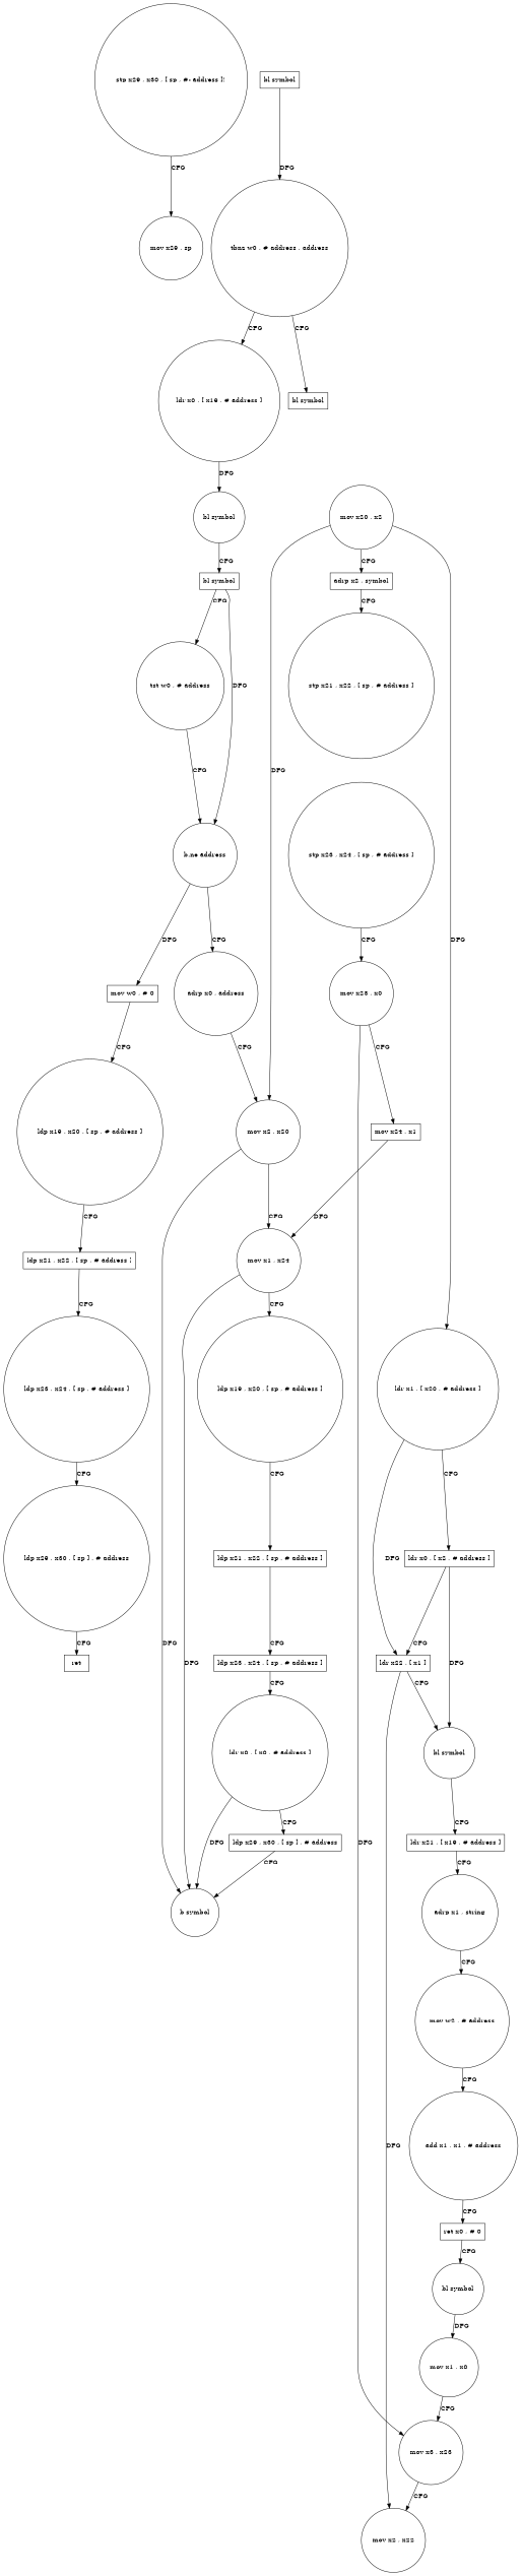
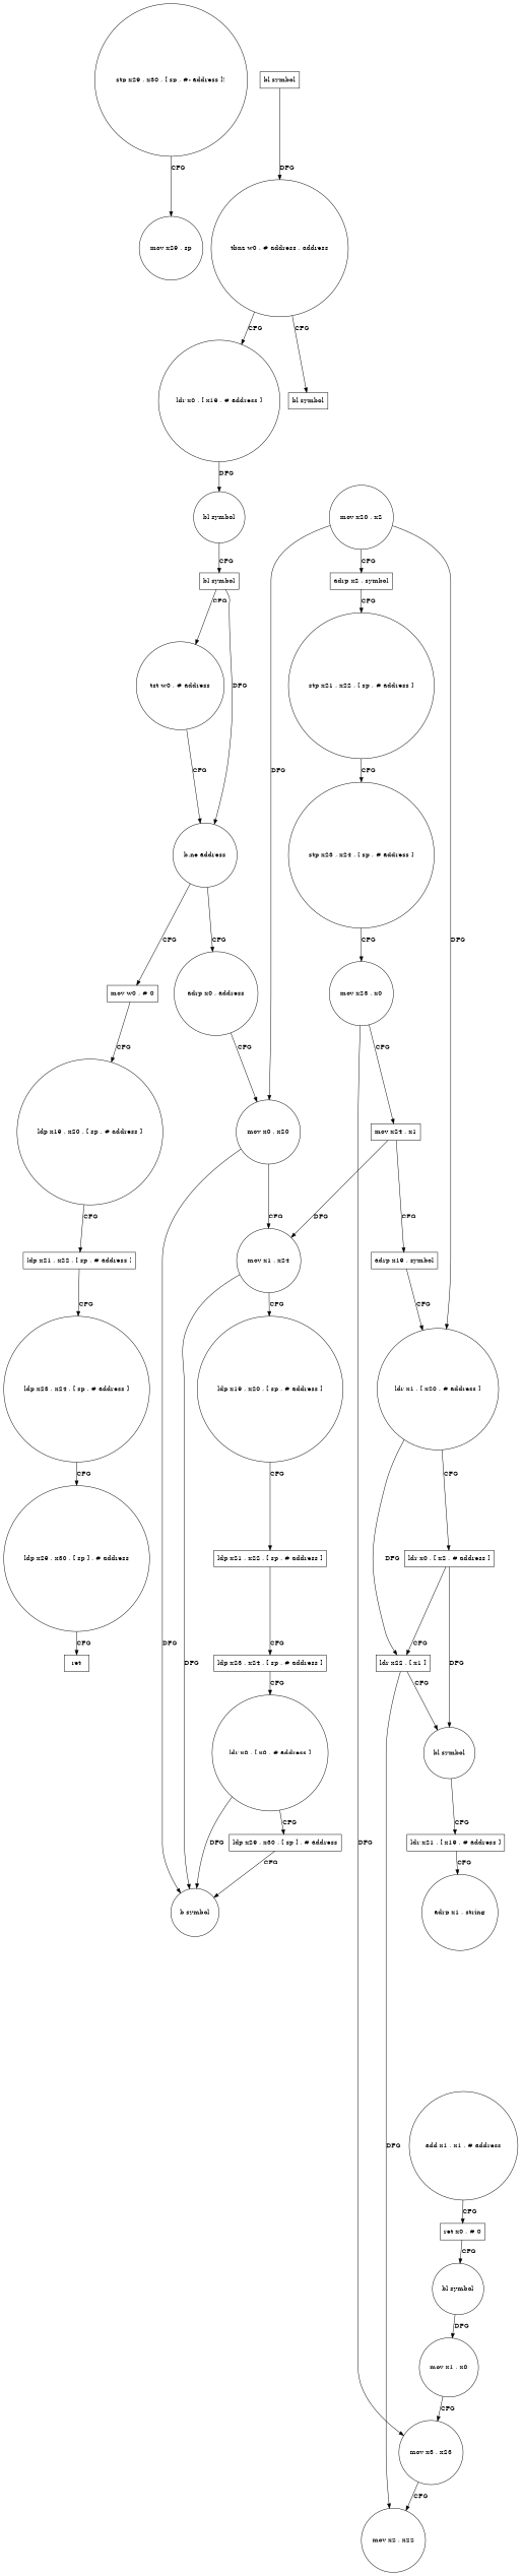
  digraph {
    node [shape=circle]
    n1 [label="stp x29 , x30 , [ sp , #- address ]!"]
    n2 [label="mov x29 , sp"]
    n3 [label="mov x20 , x2"]
    n4 [label="adrp x2 , symbol" shape=box]
    n5 [label="ldr x1 , [ x20 , # address ]"]
-   n6 [label="mov x2 , x20"]
+   n6 [label="mov x0 , x20"]
    n7 [label="stp x21 , x22 , [ sp , # address ]"]
    n8 [label="ldr x0 , [ x2 , # address ]" shape=box]
    n9 [label="ldr x22 , [ x1 ]" shape=box]
    n10 [label="mov x1 , x24"]
    n11 [label="b symbol"]
    n12 [label="stp x23 , x24 , [ sp , # address ]"]
    n13 [label="mov x23 , x0"]
    n14 [label="mov x24 , x1" shape=box]
    n15 [label="mov x3 , x23"]
+   n16 [label="adrp x19 , symbol" shape=box]
    n17 [label="mov x2 , x22"]
    n18 [label="ldp x19 , x20 , [ sp , # address ]"]
    n19 [label="bl symbol"]
    n20 [label="ldr x21 , [ x19 , # address ]" shape=box]
    n21 [label="adrp x1 , string"]
-   n22 [label="mov w2 , # address"]
    n23 [label="add x1 , x1 , # address"]
    n24 [label="ret x0 , # 0" shape=box]
    n25 [label="bl symbol"]
    n26 [label="mov x1 , x0"]
    n27 [label="bl symbol" shape=box]
    n28 [label="tbnz w0 , # address , address"]
    n29 [label="bl symbol" shape=box]
    n30 [label="ldr x0 , [ x19 , # address ]"]
    n31 [label="bl symbol"]
    n32 [label="bl symbol" shape=box]
    n33 [label="tst w0 , # address"]
    n34 [label="b.ne address"]
    n35 [label="adrp x0 , address"]
    n36 [label="mov w0 , # 0" shape=box]
    n37 [label="ldp x19 , x20 , [ sp , # address ]"]
    n38 [label="ldp x21 , x22 , [ sp , # address ]" shape=box]
    n39 [label="ldp x21 , x22 , [ sp , # address ]" shape=box]
    n40 [label="ldp x23 , x24 , [ sp , # address ]" shape=box]
    n41 [label="ldr x0 , [ x0 , # address ]"]
    n42 [label="ldp x29 , x30 , [ sp ] , # address" shape=box]
    n43 [label="ldp x23 , x24 , [ sp , # address ]"]
    n44 [label="ldp x29 , x30 , [ sp ] , # address"]
    n45 [label=ret shape=box]
    n1 -> n2 [label=CFG]
    n3 -> n4 [label=CFG]
    n3 -> n5 [label=DFG]
    n3 -> n6 [label=DFG]
    n4 -> n7 [label=CFG]
    n5 -> n8 [label=CFG]
    n5 -> n9 [label=DFG]
    n6 -> n10 [label=CFG]
    n6 -> n11 [label=DFG]
+   n7 -> n12 [label=CFG]
    n8 -> n9 [label=CFG]
    n8 -> n19 [label=DFG]
    n9 -> n17 [label=DFG]
    n9 -> n19 [label=CFG]
    n10 -> n11 [label=DFG]
    n10 -> n18 [label=CFG]
    n12 -> n13 [label=CFG]
    n13 -> n14 [label=CFG]
    n13 -> n15 [label=DFG]
    n14 -> n10 [label=DFG]
+   n14 -> n16 [label=CFG]
    n15 -> n17 [label=CFG]
+   n16 -> n5 [label=CFG]
    n18 -> n39 [label=CFG]
    n19 -> n20 [label=CFG]
    n20 -> n21 [label=CFG]
-   n21 -> n22 [label=CFG]
-   n22 -> n23 [label=CFG]
    n23 -> n24 [label=CFG]
    n24 -> n25 [label=CFG]
    n25 -> n26 [label=DFG]
    n26 -> n15 [label=CFG]
    n27 -> n28 [label=DFG]
    n28 -> n29 [label=CFG]
    n28 -> n30 [label=CFG]
    n30 -> n31 [label=DFG]
    n31 -> n32 [label=CFG]
    n32 -> n33 [label=CFG]
    n32 -> n34 [label=DFG]
    n33 -> n34 [label=CFG]
    n34 -> n35 [label=CFG]
-   n34 -> n36 [label=DFG]
+   n34 -> n36 [label=CFG]
    n35 -> n6 [label=CFG]
    n36 -> n37 [label=CFG]
    n37 -> n38 [label=CFG]
    n38 -> n43 [label=CFG]
    n39 -> n40 [label=CFG]
    n40 -> n41 [label=CFG]
    n41 -> n11 [label=DFG]
    n41 -> n42 [label=CFG]
    n42 -> n11 [label=CFG]
    n43 -> n44 [label=CFG]
    n44 -> n45 [label=CFG]
  }
